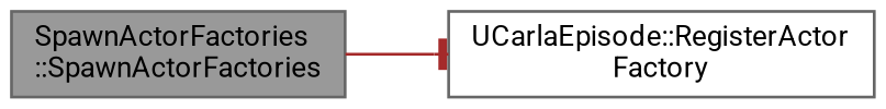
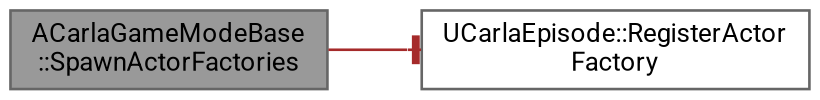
  digraph {
    rankdir=LR
    fontname=Roboto
    node [fontname=Roboto fontsize=10 shape=box style=filled]
-   n1 [color=gray40 fillcolor=grey60 fontcolor=black height=0.2 label="SpawnActorFactories\l::SpawnActorFactories" width=0.4]
+   n1 [color=gray40 fillcolor=grey60 fontcolor=black height=0.2 label="ACarlaGameModeBase\l::SpawnActorFactories" width=0.4]
    n2 [color=grey40 fillcolor=white height=0.2 label="UCarlaEpisode::RegisterActor\lFactory" width=0.4]
    n1 -> n2 [color=brown fontname=Roboto fontsize=10 labelfontname=Helvetica labelfontsize=10 style=solid arrowhead=tee]
  }
